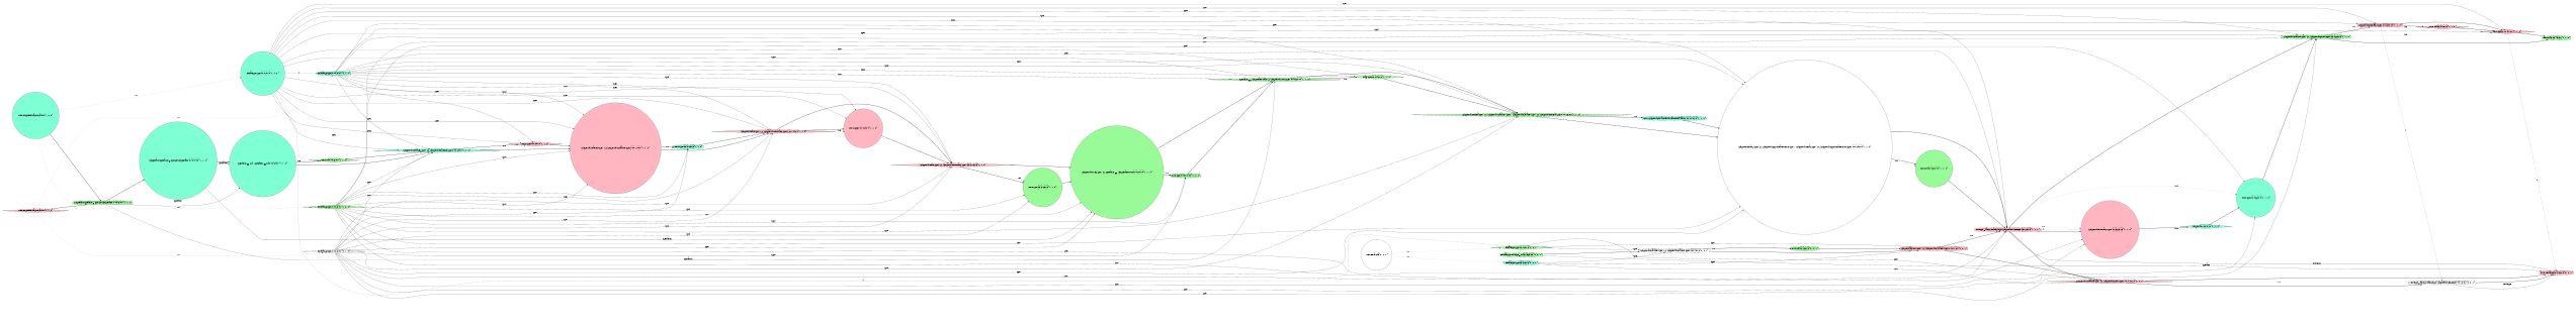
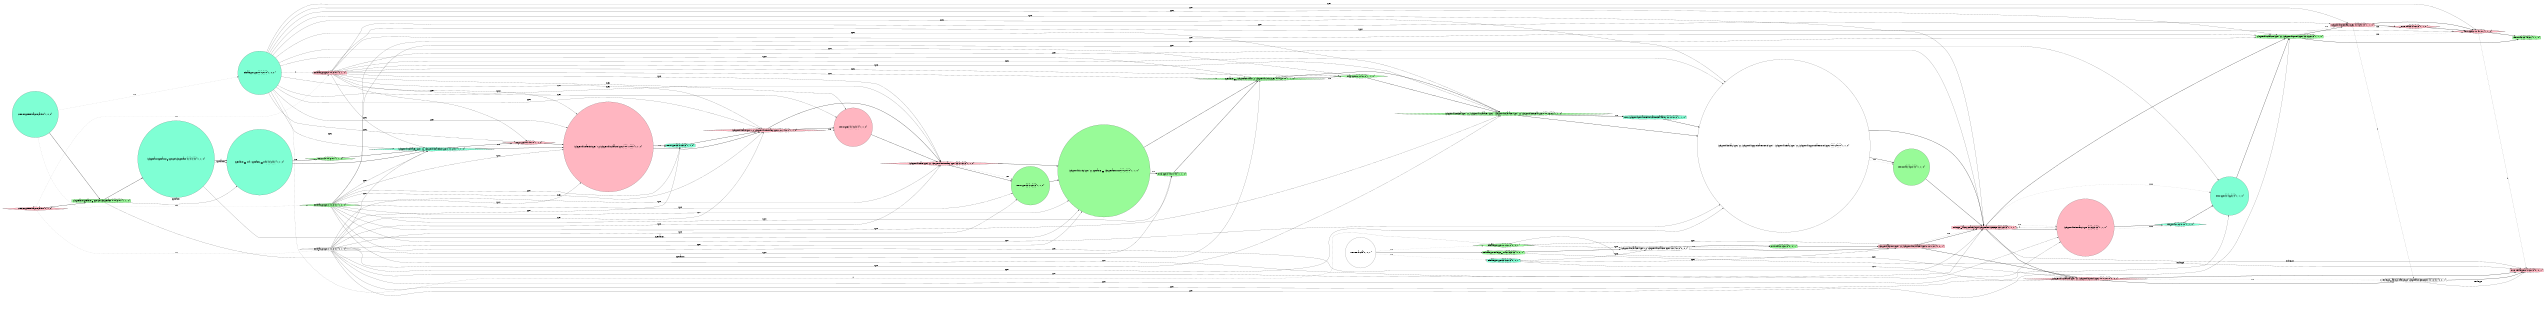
  digraph {
    rankdir=LR
    node [fillcolor=palegreen shape=diamond style=filled]
    edge [style=solid]
    n1 [fillcolor=aquamarine label="SqlTypeUtil.isCharacter(type1) && SqlTypeUtil.isDatetime(type2)@@@8@@@['1', '1', '0']"]
    n2 [fillcolor=lightpink label="return type2@@@9@@@['1', '1', '0']"]
    n3 [fillcolor=lightpink label="SqlTypeUtil.isDatetime(type1) && SqlTypeUtil.isCharacter(type2)@@@11@@@['1', '1', '0']" shape=circle]
    n4 [fillcolor=lightpink label="SqlTypeUtil.isDate(type1) && SqlTypeUtil.isTimestamp(type2)@@@14@@@['1', '1', '0']"]
    n5 [fillcolor=aquamarine label="return type1@@@12@@@['1', '1', '0']" shape=cylinder]
    n6 [fillcolor=lightpink label="return null@@@40@@@['1', '1', '0']"]
    n7 [fillcolor=lightpink label="return type2@@@42@@@['1', '1', '0']"]
    n8 [label="return null@@@44@@@['1', '1', '0']" shape=cylinder]
    n9 [fillcolor=lightpink label="return resultType@@@13@@@['0', '0', '1']" shape=cylinder]
    n10 [fillcolor=white label="SqlTypeUtil.isCharacter(type1) && SqlTypeUtil.isCharacter(type2)@@@4@@@['0', '0', '1']" shape=cylinder]
    n11 [label="return null@@@5@@@['0', '0', '1']" shape=cylinder]
    n12 [fillcolor=lightpink label="SqlTypeUtil.isAtomic(type1) && SqlTypeUtil.isCharacter(type2)@@@7@@@['0', '0', '1']" shape=cylinder]
    n13 [fillcolor=lightpink label="resultType = factory.createSqlType(SqlTypeName.VARCHAR)@@@8@@@['1', '1', '1']" shape=cylinder]
    n14 [fillcolor=lightpink label="SqlTypeUtil.isCharacter(type1) && SqlTypeUtil.isAtomic(type2)@@@10@@@['0', '0', '1']"]
    n15 [fillcolor=white label="SqlTypeUtil.isBinary(type2) && SqlTypeUtil.isApproximateNumeric(type1) || SqlTypeUtil.isBinary(type1) && SqlTypeUtil.isApproximateNumeric(type2)@@@29@@@['1', '1', '0']" shape=circle]
    n16 [label="return null@@@30@@@['1', '1', '0']" shape=circle]
    n17 [fillcolor=aquamarine label="return type1@@@36@@@['1', '1', '0']" shape=circle]
    n18 [label="SqlTypeUtil.isCharacter(type1) && SqlTypeUtil.isAtomic(type2)@@@38@@@['1', '1', '0']" shape=cylinder]
    n19 [fillcolor=lightpink label="SqlTypeUtil.isTimestamp(type1)@@@33@@@['1', '1', '0']" shape=circle]
    n20 [label="RelDataType type1@@@2@@@['0', '0', '1']"]
    n21 [fillcolor=white label="resultType = factory.createSqlType(SqlTypeName.VARCHAR)@@@11@@@['0', '0', '1']" shape=cylinder]
    n22 [fillcolor=lightpink label="SqlTypeUtil.isDate(type2) && SqlTypeUtil.isTimestamp(type1)@@@17@@@['1', '1', '0']"]
    n23 [fillcolor=lightpink label="return type2@@@15@@@['1', '1', '0']" shape=circle]
    n24 [label="SqlTypeUtil.isString(type1) && typeName2 == SqlTypeName.NULL@@@20@@@['1', '1', '0']" shape=circle]
    n25 [label="return type1@@@18@@@['1', '1', '0']" shape=circle]
    n26 [label="return type1@@@21@@@['1', '1', '0']" shape=cylinder]
    n27 [label="typeName1 == SqlTypeName.NULL && SqlTypeUtil.isString(type2)@@@23@@@['1', '1', '0']"]
    n28 [label="return type2@@@24@@@['1', '1', '0']"]
    n29 [label="SqlTypeUtil.isDecimal(type1) && SqlTypeUtil.isCharacter(type2) || SqlTypeUtil.isCharacter(type1) && SqlTypeUtil.isDecimal(type2)@@@26@@@['1', '1', '0']"]
    n30 [label="RelDataType resultType = null@@@3@@@['0', '0', '1']" shape=cylinder]
    n31 [fillcolor=aquamarine label="return null@@@34@@@['1', '1', '0']"]
    n32 [fillcolor=lightpink label="SqlTypeUtil.isTimestamp(type2)@@@39@@@['1', '1', '0']" shape=cylinder]
    n33 [fillcolor=aquamarine label="return SqlTypeUtil.getMaxPrecisionScaleDecimal(factory)@@@27@@@['1', '1', '0']" shape=cylinder]
    n34 [fillcolor=aquamarine label="typeName1 == null || typeName2 == null@@@5@@@['1', '1', '0']" shape=circle]
    n35 [label="return null@@@6@@@['1', '1', '0']"]
-   n36 [fillcolor=aquamarine label="RelDataType type2@@@2@@@['0', '1', '0']" shape=cylinder]
+   n36 [fillcolor=lightpink label="RelDataType type2@@@2@@@['0', '1', '0']" shape=cylinder]
    n37 [label="SqlTypeName typeName1 = type1.getSqlTypeName()@@@3@@@['1', '1', '0']" shape=cylinder]
    n38 [fillcolor=aquamarine label="SqlTypeName typeName2 = type2.getSqlTypeName()@@@4@@@['1', '1', '0']" shape=circle]
    n39 [fillcolor=aquamarine label="RelDataType type2@@@2@@@['1', '0', '0']" shape=circle]
    n40 [fillcolor=white label="promoteToVarChar['0', '0', '1']" shape=circle]
    n41 [fillcolor=aquamarine label="RelDataType type2@@@2@@@['0', '0', '1']" shape=cylinder]
    n42 [fillcolor=lightpink label="commonTypeForBinaryComparison['0', '1', '0']"]
    n43 [fillcolor=white label="RelDataType type1@@@2@@@['0', '1', '0']"]
    n44 [fillcolor=aquamarine label="commonTypeForBinaryComparison['1', '0', '0']" shape=circle]
    n45 [label="RelDataType type1@@@2@@@['1', '0', '0']"]
    n1 -> n2 [label=true style=dotted]
    n1 -> n2 [style=bold]
    n1 -> n3 [style=bold]
    n2 -> n3 [style=bold]
    n3 -> n4 [style=bold]
    n3 -> n5 [label=true style=dotted]
    n3 -> n5 [style=bold]
    n4 -> n22 [style=bold]
    n4 -> n23 [label=true style=dotted]
    n4 -> n23 [style=bold]
    n5 -> n4 [style=bold]
    n6 -> n7 [style=bold]
    n7 -> n8 [style=bold]
    n7 -> n9 [label=0 style=dashed]
    n10 -> n11 [label=true style=dotted]
    n10 -> n11 [style=bold]
    n10 -> n12 [style=bold]
    n11 -> n12 [style=bold]
    n12 -> n13 [style=bold]
    n12 -> n13 [label=true style=dotted]
    n12 -> n14 [style=bold]
    n13 -> n9 [label=resultType]
    n13 -> n14 [style=bold]
    n13 -> n17 [label=true style=dotted]
    n13 -> n18 [style=bold]
    n13 -> n19 [style=bold]
    n13 -> n19 [label=true style=dotted]
    n14 -> n9 [style=bold]
    n14 -> n21 [label=true style=dotted]
    n14 -> n21 [style=bold]
    n15 -> n13 [style=bold]
    n15 -> n16 [label=true style=dotted]
    n15 -> n16 [style=bold]
    n16 -> n13 [style=bold]
    n17 -> n18 [style=bold]
    n18 -> n7 [label=true style=dotted]
    n18 -> n8 [style=bold]
    n18 -> n32 [style=bold]
    n18 -> n32 [label=true style=dotted]
    n19 -> n13 [label=0 style=dashed]
    n19 -> n31 [label=true style=dotted]
    n19 -> n31 [style=bold]
    n20 -> n10 [label=type1]
    n20 -> n12 [label=type1]
    n20 -> n14 [label=type1]
    n21 -> n9 [label=resultType]
    n21 -> n9 [style=bold]
    n22 -> n24 [style=bold]
    n22 -> n25 [style=bold]
    n22 -> n25 [label=true style=dotted]
    n23 -> n22 [style=bold]
    n24 -> n26 [label=true style=dotted]
    n24 -> n26 [style=bold]
    n24 -> n27 [style=bold]
    n25 -> n24 [style=bold]
    n26 -> n27 [style=bold]
    n27 -> n28 [style=bold]
    n27 -> n28 [label=true style=dotted]
    n27 -> n29 [style=bold]
    n28 -> n29 [style=bold]
    n29 -> n15 [style=bold]
    n29 -> n33 [label=true style=dotted]
    n29 -> n33 [style=bold]
-   n30 -> n9 [label=typeName]
+   n30 -> n9 [label=resultType]
    n30 -> n10 [style=bold]
    n31 -> n17 [style=bold]
    n32 -> n6 [label=true style=dotted]
    n32 -> n6 [style=bold]
    n32 -> n7 [style=bold]
    n32 -> n21 [label=0 style=dashed]
    n33 -> n15 [style=bold]
    n34 -> n1 [style=bold]
    n34 -> n35 [label=true style=dotted]
    n34 -> n35 [style=bold]
    n35 -> n1 [style=bold]
    n36 -> n1 [label=type2]
    n36 -> n2 [label=type2]
    n36 -> n3 [label=type2]
    n36 -> n4 [label=type2]
    n36 -> n7 [label=type2]
    n36 -> n13 [label=type2]
    n36 -> n15 [label=type2]
    n36 -> n18 [label=type2]
    n36 -> n22 [label=type2]
    n36 -> n23 [label=type2]
    n36 -> n27 [label=type2]
    n36 -> n28 [label=type2]
    n36 -> n29 [label=type2]
    n36 -> n32 [label=type7]
    n37 -> n27 [label=typeName1]
    n37 -> n34 [label=typeName1]
    n37 -> n38 [style=bold]
    n38 -> n24 [label=typeName2]
    n38 -> n34 [label=typeName2]
    n38 -> n34 [style=bold]
    n39 -> n1 [label=type2]
    n39 -> n2 [label=type2]
    n39 -> n3 [label=type2]
    n39 -> n4 [label=type2]
    n39 -> n7 [label=type2]
    n39 -> n13 [label=type2]
    n39 -> n15 [label=type2]
    n39 -> n18 [label=type2]
    n39 -> n20 [label=0 style=dashed]
    n39 -> n22 [label=type2]
    n39 -> n23 [label=type2]
    n39 -> n27 [label=type2]
    n39 -> n28 [label=type2]
    n39 -> n29 [label=type2]
    n39 -> n32 [label=type2]
    n39 -> n36 [label=0 style=dashed]
    n40 -> n20 [label=true style=dotted]
+   n40 -> n30 [style=bold]
    n40 -> n41 [label=true style=dotted]
    n41 -> n10 [label=type2]
    n41 -> n12 [label=type2]
    n41 -> n14 [label=type2]
    n42 -> n36 [label=true style=dotted]
    n42 -> n37 [style=bold]
    n42 -> n43 [label=true style=dotted]
    n43 -> n1 [label=type1]
    n43 -> n3 [label=type1]
    n43 -> n4 [label=type1]
    n43 -> n5 [label=type1]
    n43 -> n13 [label=type1]
    n43 -> n15 [label=type1]
    n43 -> n17 [label=type1]
    n43 -> n18 [label=type1]
    n43 -> n19 [label=type1]
    n43 -> n22 [label=type1]
    n43 -> n24 [label=type1]
    n43 -> n25 [label=type1]
    n43 -> n26 [label=type1]
    n43 -> n29 [label=type1]
    n44 -> n37 [style=bold]
    n44 -> n39 [label=true style=dotted]
    n44 -> n45 [label=true style=dotted]
    n45 -> n1 [label=type1]
    n45 -> n3 [label=type1]
    n45 -> n4 [label=type1]
    n45 -> n5 [label=type1]
    n45 -> n13 [label=type1]
    n45 -> n15 [label=type1]
    n45 -> n17 [label=type1]
    n45 -> n18 [label=type1]
    n45 -> n19 [label=type1]
    n45 -> n22 [label=type1]
    n45 -> n24 [label=type1]
    n45 -> n25 [label=type1]
    n45 -> n26 [label=type1]
    n45 -> n29 [label=type1]
  }
